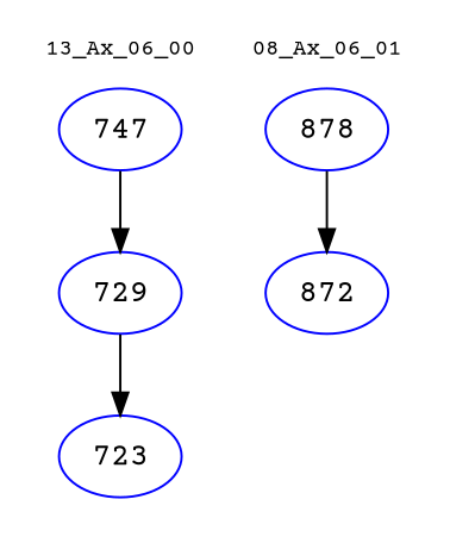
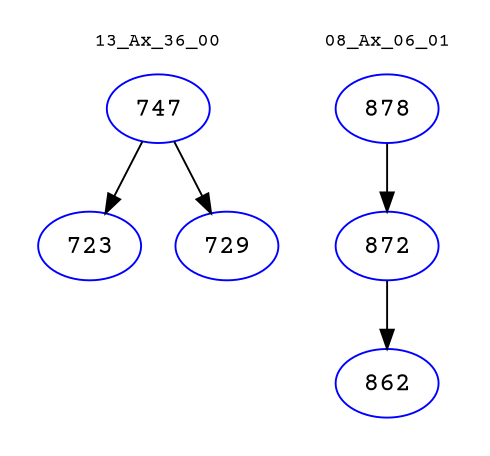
  digraph {
    fontname="Courier Prime"
    node [color=blue fontname="Courier Prime"]
    edge [color=black fontname="Courier Prime"]
    n1 [label=747]
    n2 [label=723]
    n3 [label=729]
    n4 [label=872]
+   n5 [label=862]
    n6 [label=878]
    subgraph cluster_1 {
      color=white
      fontsize=10
-     label="13_Ax_06_00"
+     label="13_Ax_36_00"
      n1
      n2
      n3
    }
    subgraph cluster_2 {
      color=white
      fontsize=10
      label="08_Ax_06_01"
      n4
+     n5
      n6
    }
-   n3 -> n2
+   n1 -> n2
    n1 -> n3
+   n4 -> n5
    n6 -> n4
  }
